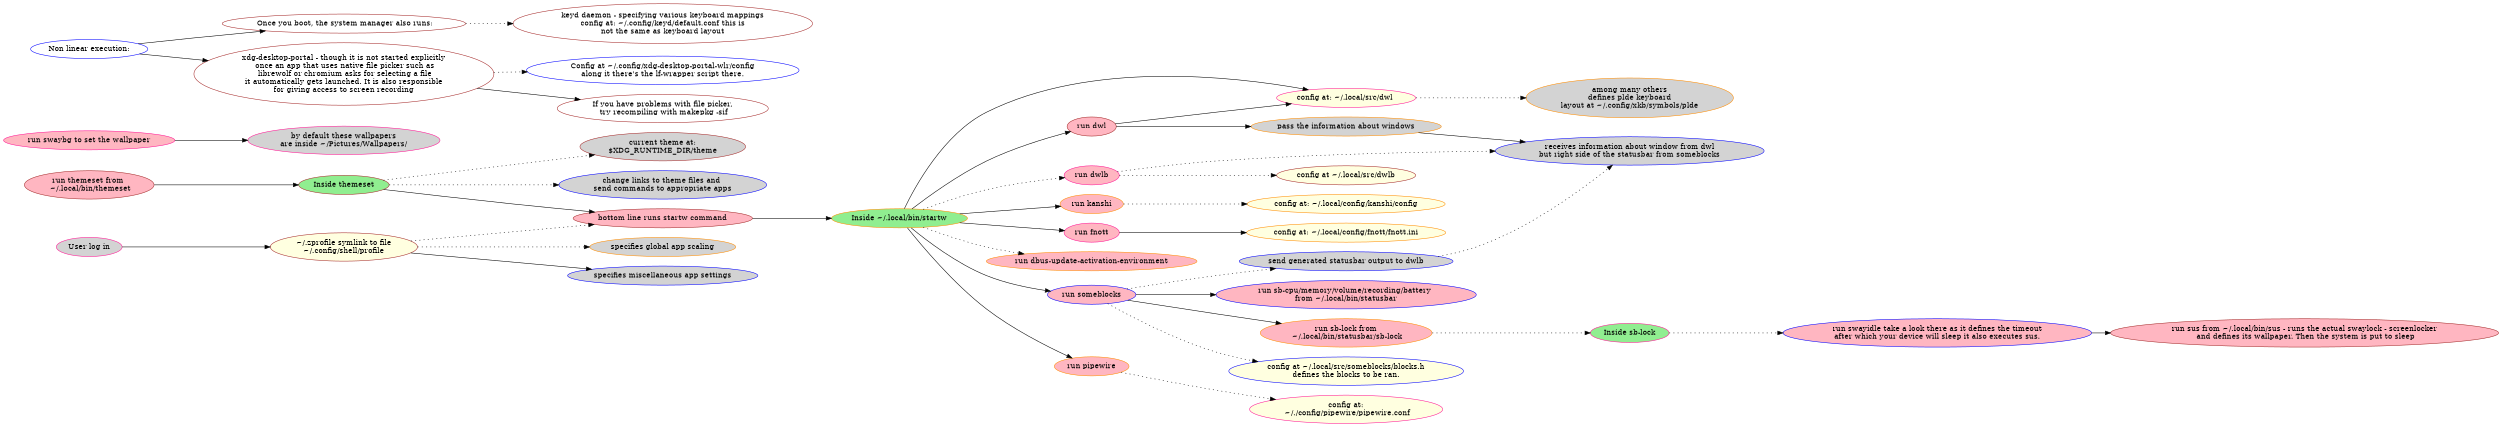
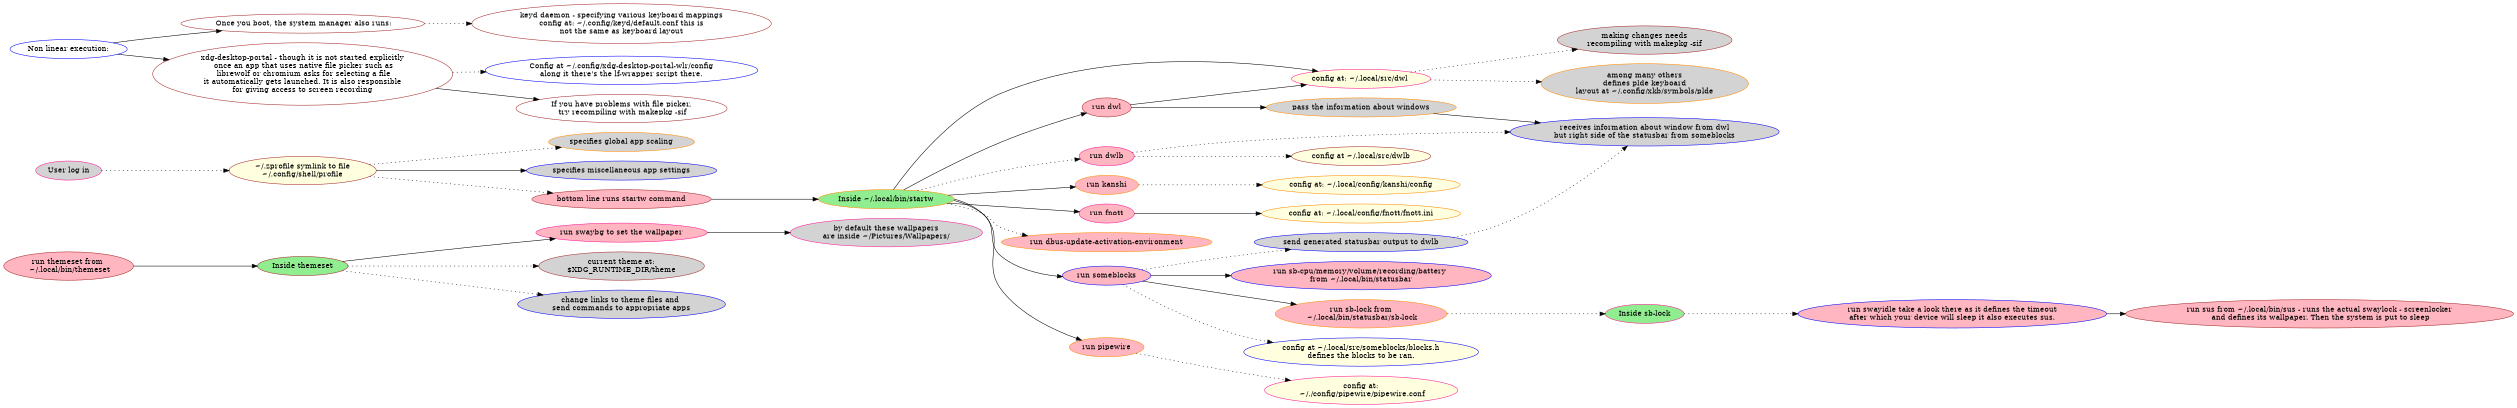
  digraph {
    rankdir=LR
    node [color=brown fillcolor=lightpink style=filled]
    edge [style=solid]
    n1 [label="run themeset from \n ~/.local/bin/themeset"]
    n2 [fillcolor=lightgreen label="Inside themeset"]
    n3 [color=deeppink label="run swaybg to set the wallpaper"]
    n4 [fillcolor=lightgray label="current theme at:\n$XDG_RUNTIME_DIR/theme"]
    n5 [color=blue fillcolor=lightgray label="change links to theme files and \nsend commands to appropriate apps"]
    n6 [color=deeppink fillcolor=lightgray label="by default these wallpapers\nare inside ~/Pictures/Wallpapers/"]
    n7 [color=blue fillcolor=lightgray label="send generated statusbar output to dwlb"]
    n8 [color=blue label="run sb-cpu/memory/volume/recording/battery \nfrom ~/.local/bin/statusbar"]
    n9 [color=darkorange label="run sb-lock from\n ~/.local/bin/statusbar/sb-lock"]
    n10 [color=deeppink fillcolor=lightgreen label="Inside sb-lock"]
    n11 [color=blue label="run swayidle take a look there as it defines the timeout\nafter which your device will sleep it also executes sus."]
    n12 [label="run sus from ~/.local/bin/sus - runs the actual swaylock - screenlocker\n and defines its wallpaper. Then the system is put to sleep"]
    n13 [color=blue fillcolor=lightgray label="receives information about window from dwl\nbut right side of the statusbar from someblocks"]
    n14 [label="run dwl"]
    n15 [color=deeppink fillcolor=lightyellow label="config at: ~/.local/src/dwl "]
    n16 [color=darkorange fillcolor=lightgray label="pass the information about windows"]
+   n17 [fillcolor=lightgray label="making changes needs\nrecompiling with makepkg -sif"]
    n18 [color=darkorange fillcolor=lightgray label="among many others\n defines plde keyboard \nlayout at ~/.config/xkb/symbols/plde"]
    n19 [color=deeppink label="run dwlb"]
    n20 [fillcolor=lightyellow label="config at ~/.local/src/dwlb"]
    n21 [color=darkorange label="run kanshi"]
    n22 [color=darkorange fillcolor=lightyellow label="config at: ~/.local/config/kanshi/config"]
    n23 [color=deeppink label="run fnott"]
    n24 [color=darkorange fillcolor=lightyellow label="config at: ~/.local/config/fnott/fnott.ini"]
    n25 [color=darkorange label="run dbus-update-activation-environment"]
    n26 [color=blue label="run someblocks"]
    n27 [color=blue fillcolor=lightyellow label="config at ~/.local/src/someblocks/blocks.h\ndefines the blocks to be ran."]
    n28 [color=darkorange label="run pipewire"]
    n29 [color=deeppink fillcolor=lightyellow label="config at:\n ~/./config/pipewire/pipewire.conf"]
    n30 [color=deeppink fillcolor=lightgray label="User log in"]
    n31 [fillcolor=lightyellow label="~/.zprofile symlink to file\n~/.config/shell/profile"]
    n32 [color=darkorange fillcolor=lightgray label="specifies global app scaling"]
    n33 [color=blue fillcolor=lightgray label="specifies miscellaneous app settings"]
    n34 [label="bottom line runs startw command"]
    n35 [color=darkorange fillcolor=lightgreen label="Inside ~/.local/bin/startw"]
    n36 [color=blue label="Non linear execution:" fillcolor="" style=""]
    n37 [label=" Once you boot, the system manager also runs:" fillcolor="" style=""]
    n38 [label="xdg-desktop-portal - though it is not started explicitly\n once an app that uses native file picker such as\n librewolf or chromium asks for selecting a file\nit automatically gets launched. It is also responsible\nfor giving access to screen recording" fillcolor="" style=""]
    n39 [label="keyd daemon - specifying various keyboard mappings\nconfig at: ~/.config/keyd/default.conf this is\nnot the same as keyboard layout" fillcolor="" style=""]
    n40 [color=blue label="Config at ~/.config/xdg-desktop-portal-wlr/config\nalong it there's the lf-wrapper script there." fillcolor="" style=""]
    n41 [label="If you have problems with file picker,\n try recompiling with makepkg -sif" fillcolor="" style=""]
    subgraph sub_1 {
      label="Inside someblocks"
      n7
      n8
      n9
      n10
      n11
      n12
      subgraph sub_2 {
        label="Inside themeset"
        n1
        n2
        n3
        n4
        n5
        n6
      }
    }
    subgraph sub_3 {
      label="Inside startw"
      n7
      n8
      n9
      n13
      n14
      n15
      n16
+     n17
      n18
      n19
      n20
      n21
      n22
      n23
      n24
      n25
      n26
      n27
      n28
      n29
    }
    n1 -> n2
-   n2 -> n34
+   n2 -> n3
    n2 -> n4 [style=dotted]
    n2 -> n5 [style=dotted]
    n3 -> n6
    n7 -> n13 [style=dotted]
    n9 -> n10 [style=dotted]
    n10 -> n11 [style=dotted]
    n11 -> n12
    n14 -> n15
    n14 -> n16
+   n15 -> n17 [style=dotted]
    n15 -> n18 [style=dotted]
    n16 -> n13
    n19 -> n13 [style=dotted]
    n19 -> n20 [style=dotted]
    n21 -> n22 [style=dotted]
    n23 -> n24
    n26 -> n7 [style=dotted]
    n26 -> n8
    n26 -> n9
    n26 -> n27 [style=dotted]
    n28 -> n29 [style=dotted]
-   n30 -> n31
+   n30 -> n31 [style=dotted]
    n31 -> n32 [style=dotted]
    n31 -> n33
    n31 -> n34 [style=dotted]
    n34 -> n35
    n35 -> n14
    n35 -> n15
    n35 -> n19 [style=dotted]
    n35 -> n21
    n35 -> n23
    n35 -> n25 [style=dotted]
    n35 -> n26
    n35 -> n28
    n36 -> n37
    n36 -> n38
    n37 -> n39 [style=dotted]
    n38 -> n40 [style=dotted]
    n38 -> n41
  }
